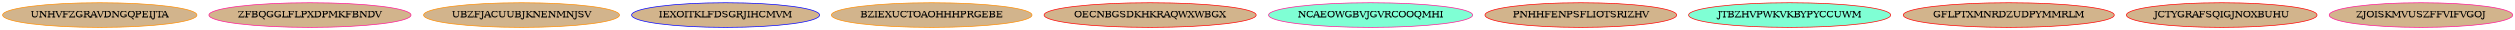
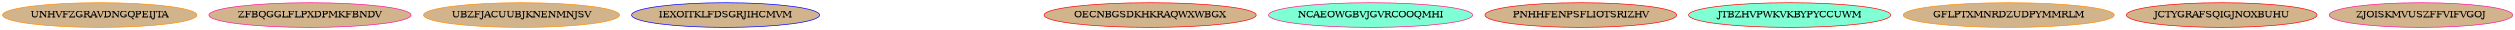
  digraph {
    node [Weight=13 style=filled fillcolor=tan color=darkorange]
    UNHVFZGRAVDNGQPEIJTA [Weight=10]
    ZFBQGGLFLPXDPMKFBNDV [Weight=10 color=deeppink]
    UBZFJACUUBJKNENMNJSV [Weight=12]
    IEXOITKLFDSGRJIHCMVM [color=blue]
-   BZIEXUCTOAOHHHPRGEBE [Weight=18]
    OECNBGSDKHKRAQWXWBGX [color=red]
    NCAEOWGBVJGVRCOOQMHI [Weight=20 fillcolor=aquamarine color=deeppink]
    PNHHFENPSFLIOTSRIZHV [color=red]
    JTBZHVPWKVKBYPYCCUWM [Weight=19 fillcolor=aquamarine color=red]
-   GFLPTXMNRDZUDPYMMRLM [Weight=14 color=red]
+   GFLPTXMNRDZUDPYMMRLM [Weight=14]
    JCTYGRAFSQIGJNOXBUHU [color=red]
    ZJOISKMVUSZFFVIFVGOJ [Weight=19 color=deeppink]
  }
